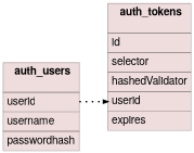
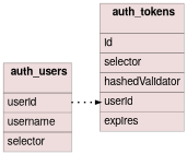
  digraph {
    rankdir=LR
    node [color="#88000022" fontname="Helvetica,Arial,sans-serif" pencolor="#00000044" shape=plain style=filled]
-   n1 [label=<<table border="0" cellborder="1" cellspacing="0" cellpadding="4"> 			<tr> <td> <b>auth_users</b><br/> </td> </tr> 			<tr> <td align="left"  port = "userid" sides="ltr">userid</td> </tr> 			<tr> <td align="left">username</td> </tr> 			<tr> <td align="left">passwordhash</td> </tr> 		</table>>]
+   n1 [label=<<table border="0" cellborder="1" cellspacing="0" cellpadding="4"> 			<tr> <td> <b>auth_users</b><br/> </td> </tr> 			<tr> <td align="left"  port = "userid" sides="ltr">userid</td> </tr> 			<tr> <td align="left">username</td> </tr> 			<tr> <td align="left">selector</td> </tr> 		</table>>]
    n2 [label=<<table border="0" cellborder="1" cellspacing="0" cellpadding="4"> 			<tr> <td> <b>auth_tokens</b><br/> </td> </tr> 			<tr> <td align="left">id</td> </tr> 			<tr> <td align="left">selector</td> </tr> 			<tr> <td align="left">hashedValidator</td> </tr> 			<tr> <td align="left" port = "userid" sides="ltr">userid</td> </tr> 			<tr> <td align="left">expires</td> </tr> 		</table>>]
    n1 -> n2 [arrowsize=0.5 fontname="Helvetica,Arial,sans-serif" headport=userid labeldistance=3 labelfontcolor="#00000080" penwidth=2 style=dotted tailport=userid]
  }
